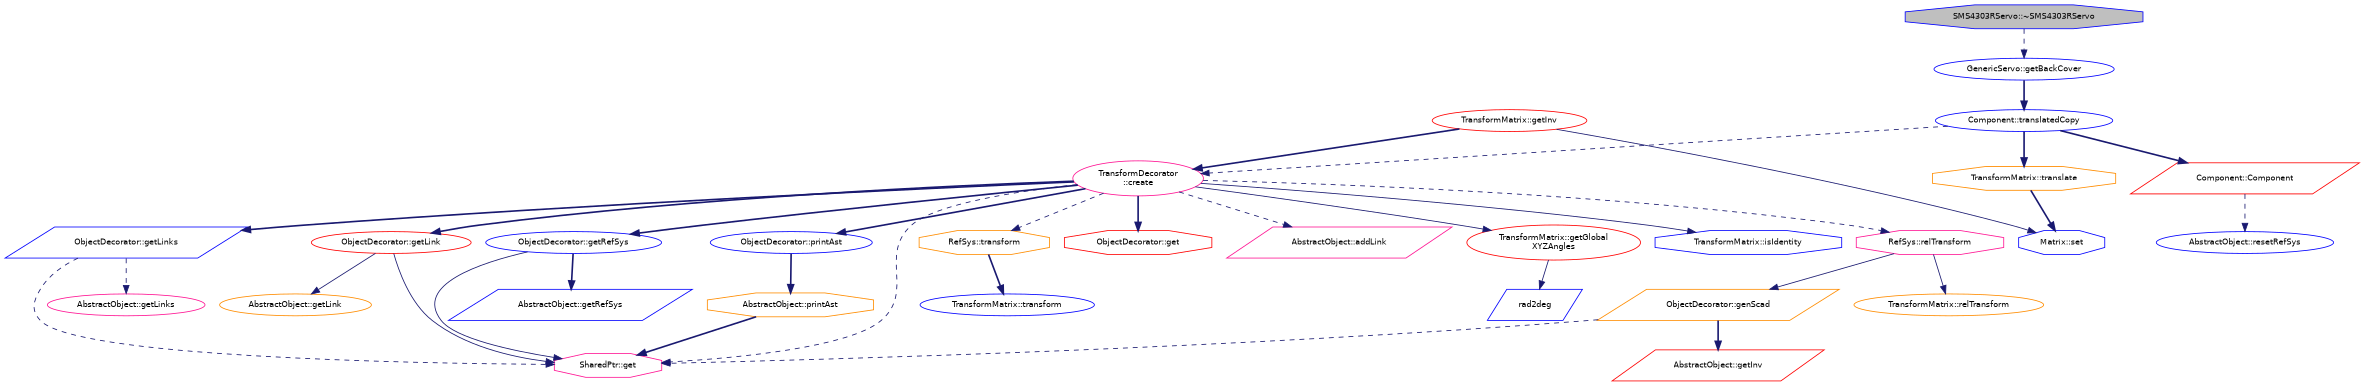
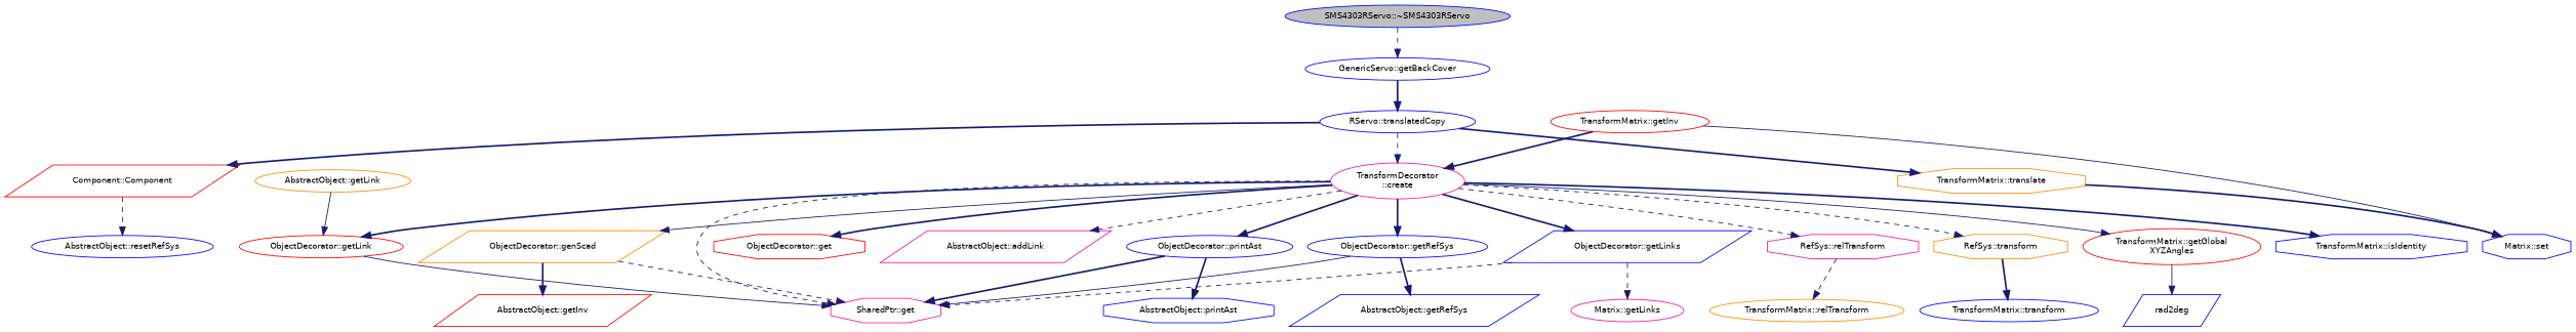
  digraph {
    rankdir=TB
    node [color=blue fillcolor=white fontname=Helvetica fontsize=10 shape=ellipse style=filled]
    edge [color=midnightblue fontname=Helvetica fontsize=10 labelfontname=Helvetica labelfontsize=10 style=bold]
-   n1 [fillcolor=grey75 fontcolor=black height=0.2 label="SMS4303RServo::~SMS4303RServo" shape=octagon width=0.4]
+   n1 [fillcolor=grey75 fontcolor=black height=0.2 label="SMS4303RServo::~SMS4303RServo" width=0.4]
    n2 [height=0.2 label="GenericServo::getBackCover" width=0.4]
-   n3 [height=0.2 label="Component::translatedCopy" width=0.4]
+   n3 [height=0.2 label="RServo::translatedCopy" width=0.4]
    n4 [color=darkorange height=0.2 label="TransformMatrix::translate" shape=octagon width=0.4]
    n5 [color=red height=0.2 label="Component::Component" shape=parallelogram width=0.4]
    n6 [color=deeppink height=0.2 label="TransformDecorator\l::create" width=0.4]
    n7 [height=0.2 label="Matrix::set" shape=octagon width=0.4]
    n8 [height=0.2 label="AbstractObject::resetRefSys" width=0.4]
    n9 [height=0.2 label="TransformMatrix::isIdentity" shape=octagon width=0.4]
    n10 [color=deeppink height=0.2 label="SharedPtr::get" shape=octagon width=0.4]
    n11 [color=deeppink height=0.2 label="RefSys::relTransform" shape=octagon width=0.4]
    n12 [color=darkorange height=0.2 label="RefSys::transform" shape=octagon width=0.4]
    n13 [color=red height=0.2 label="ObjectDecorator::get" shape=octagon width=0.4]
    n14 [color=deeppink height=0.2 label="AbstractObject::addLink" shape=parallelogram width=0.4]
    n15 [color=red height=0.2 label="TransformMatrix::getGlobal\lXYZAngles" width=0.4]
    n16 [color=darkorange height=0.2 label="ObjectDecorator::genScad" shape=parallelogram width=0.4]
    n17 [height=0.2 label="ObjectDecorator::printAst" width=0.4]
    n18 [height=0.2 label="ObjectDecorator::getRefSys" width=0.4]
    n19 [height=0.2 label="ObjectDecorator::getLinks" shape=parallelogram width=0.4]
    n20 [color=red height=0.2 label="ObjectDecorator::getLink" width=0.4]
    n21 [color=darkorange height=0.2 label="TransformMatrix::relTransform" width=0.4]
    n22 [color=red height=0.2 label="TransformMatrix::getInv" width=0.4]
    n23 [height=0.2 label="TransformMatrix::transform" width=0.4]
    n24 [height=0.2 label=rad2deg shape=parallelogram width=0.4]
    n25 [color=red height=0.2 label="AbstractObject::getInv" shape=parallelogram width=0.4]
-   n26 [color=darkorange height=0.2 label="AbstractObject::printAst" shape=octagon width=0.4]
+   n26 [height=0.2 label="AbstractObject::printAst" shape=octagon width=0.4]
    n27 [height=0.2 label="AbstractObject::getRefSys" shape=parallelogram width=0.4]
-   n28 [color=deeppink height=0.2 label="AbstractObject::getLinks" width=0.4]
+   n28 [color=deeppink height=0.2 label="Matrix::getLinks" width=0.4]
    n29 [color=darkorange height=0.2 label="AbstractObject::getLink" width=0.4]
    n1 -> n2 [style=dashed]
    n2 -> n3
    n3 -> n4
    n3 -> n5
    n3 -> n6 [style=dashed]
    n4 -> n7
    n5 -> n8 [style=dashed]
-   n6 -> n9 [style=solid]
+   n6 -> n9
    n6 -> n10 [style=dashed]
    n6 -> n11 [style=dashed]
    n6 -> n12 [style=dashed]
    n6 -> n13
    n6 -> n14 [style=dashed]
    n6 -> n15 [style=solid]
-   n11 -> n16 [style=solid]
+   n6 -> n16 [style=solid]
    n6 -> n17
    n6 -> n18
    n6 -> n19
    n6 -> n20
-   n11 -> n21 [style=solid]
+   n11 -> n21 [style=dashed]
    n12 -> n23
    n15 -> n24 [style=solid]
    n16 -> n10 [style=dashed]
    n16 -> n25
-   n26 -> n10
+   n17 -> n10
    n17 -> n26
    n18 -> n10 [style=solid]
    n18 -> n27
    n19 -> n10 [style=dashed]
    n19 -> n28 [style=dashed]
    n20 -> n10 [style=solid]
-   n20 -> n29 [style=solid]
+   n29 -> n20 [style=solid]
    n22 -> n6
    n22 -> n7 [style=solid]
  }
